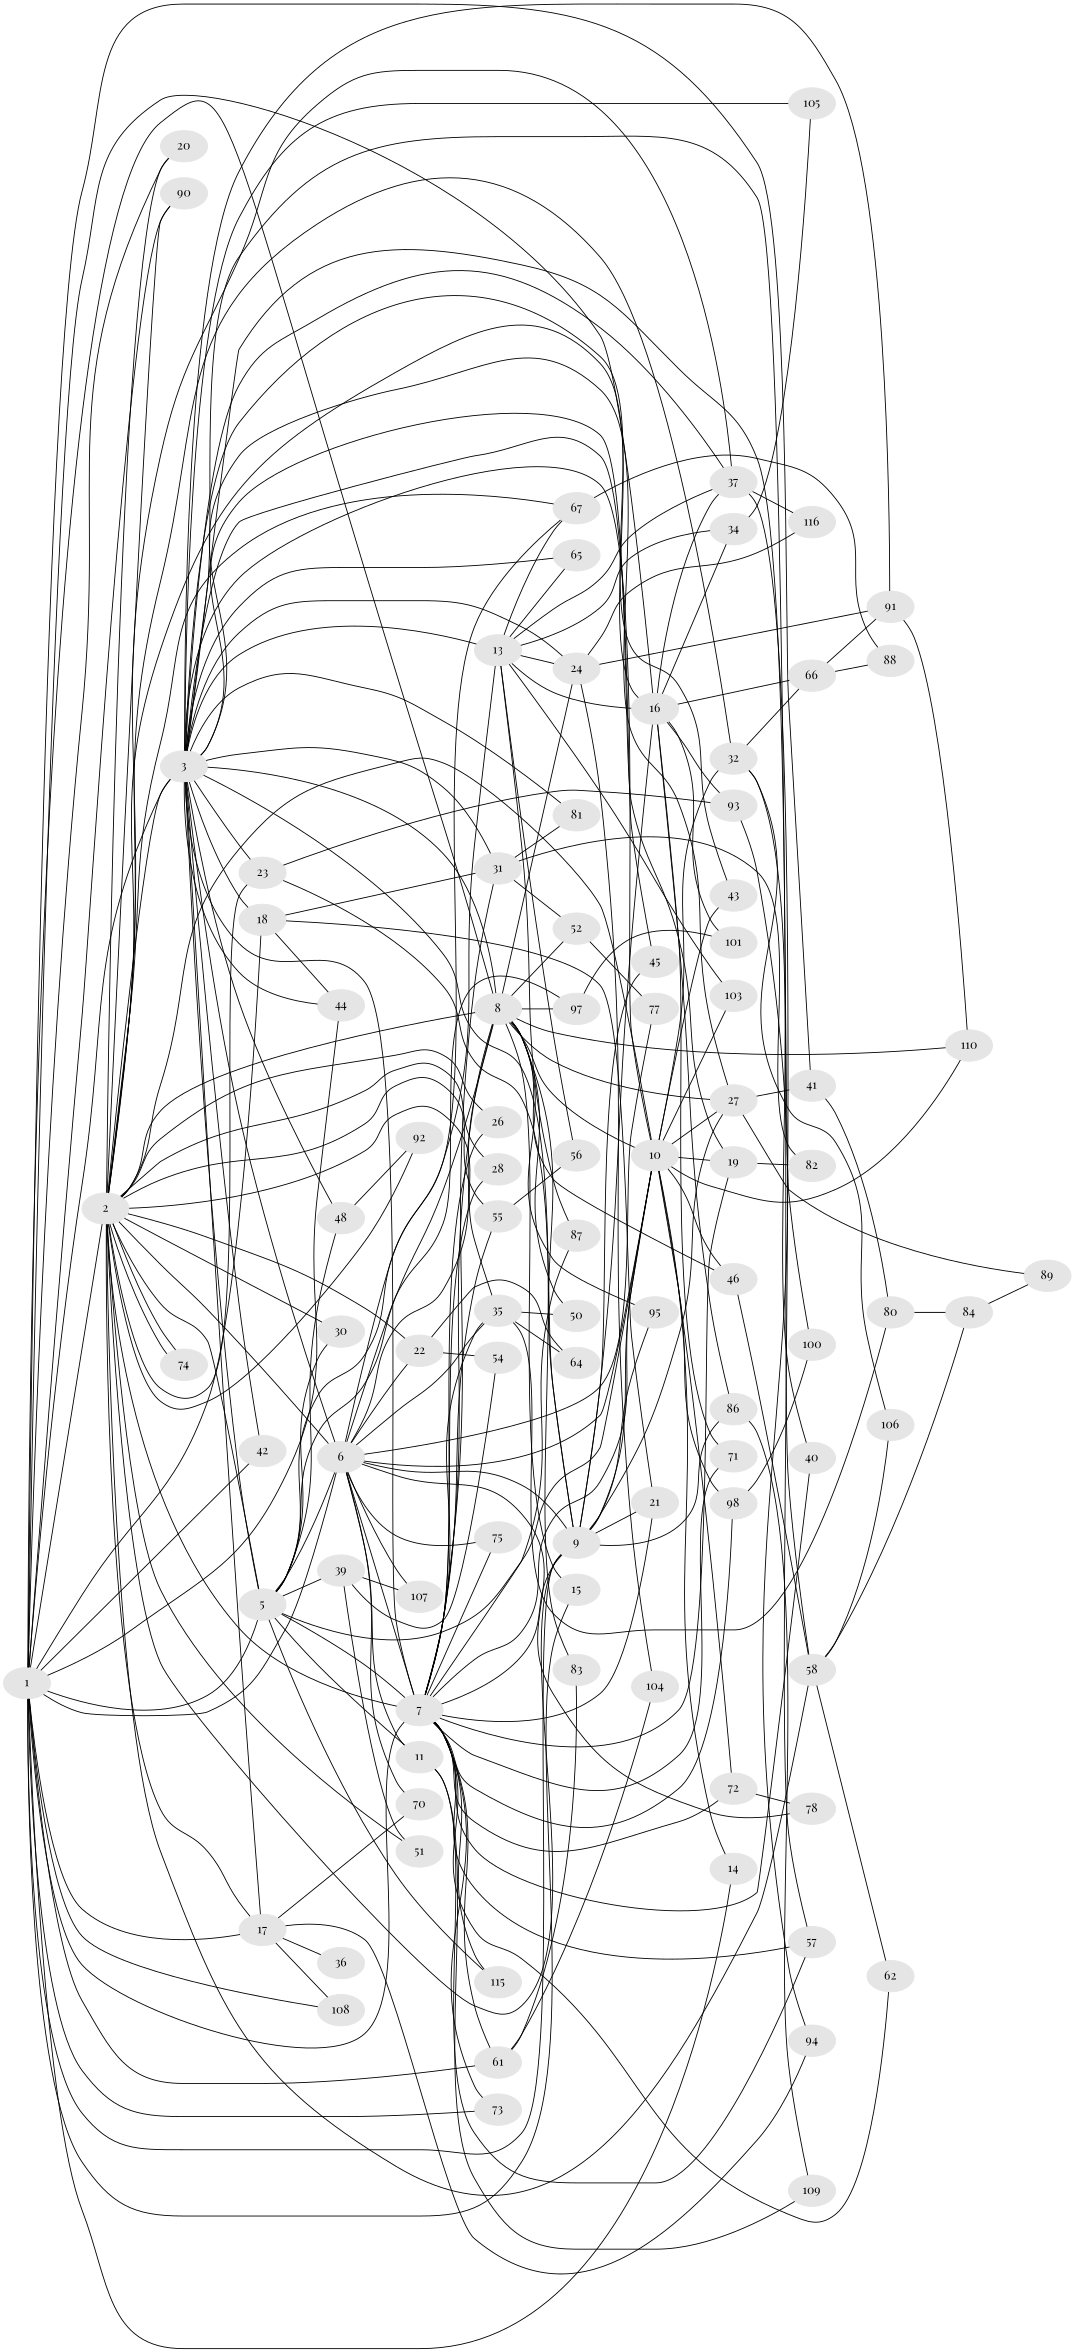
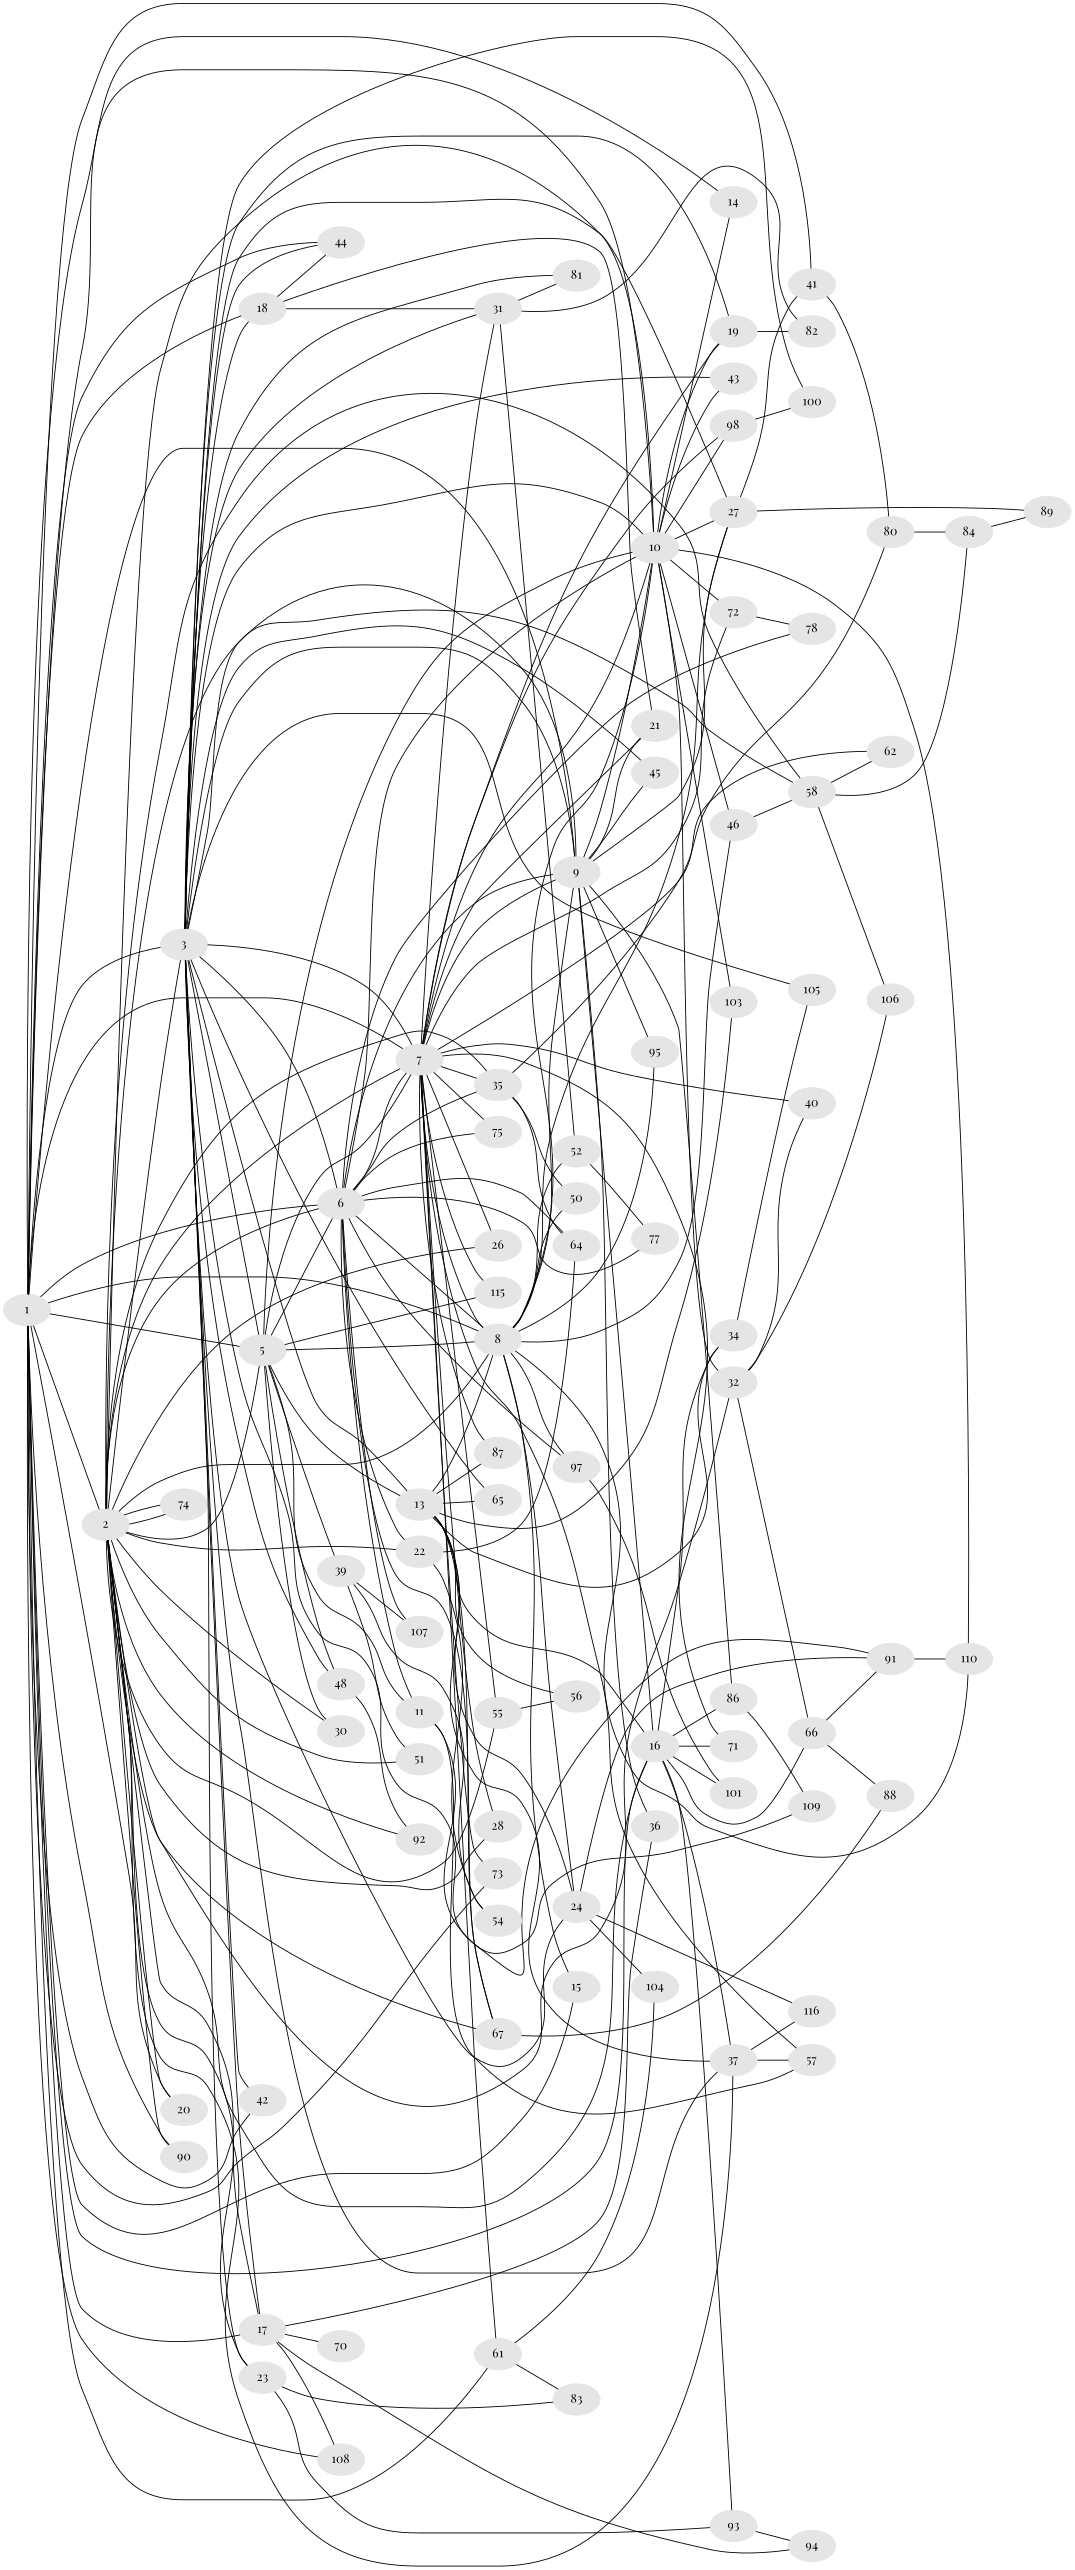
  graph {
    fontname="Playfair Display"
    rankdir=LR
    node [color=gray90 fontname="Playfair Display" style=filled]
    edge [fontname="Playfair Display"]
    1 [super="+113"]
    2 [super="+112"]
    3 [super="+4"]
    5 [super="+12"]
    6 [super="+76"]
    7 [super="+53"]
    8 [super="+25"]
    9 [super="+33"]
    10 [super="+38"]
    14
    15
    16 [super="+47"]
    17 [super="+69"]
    18 [super="+117"]
    20
    41
    42
    44
    61
    73
    90
    108
    22
    23
    26
    28
    30
    32
    35 [super="+114"]
    37 [super="+60"]
    51
    55
    58 [super="+68"]
    67 [super="+79"]
    74
    92
    13 [super="+49"]
    19 [super="+96"]
    24 [super="+29"]
    27 [super="+63"]
    31 [super="+85"]
    43
    45
    48
    65
    81
    91 [super="+102"]
    100
    105
    11
    39
    115 [super="+118"]
    70
    75
    77
    78
    97
    107
    21 [super="+99"]
    40
    57 [super="+59"]
    62
    71
    72
    87
    98
    46
    50
    52
    95
    110 [super="+111"]
    36
    86
    103
    34
    66
    93
    101
    94
    80
    83
    104
    54
    64
    106
    116
    56
    84
    88
    82
    89
    109
    1 -- 2
    1 -- 3 [weight=2]
    1 -- 5
    1 -- 6
    1 -- 7
    1 -- 8
    1 -- 9
+   1 -- 10
    1 -- 14
    1 -- 15
    1 -- 16
    1 -- 17
    1 -- 18
    1 -- 20
    1 -- 41
    1 -- 42
    1 -- 44
    1 -- 61
    1 -- 73
    1 -- 90
    1 -- 108
    2 -- 3 [weight=2]
    2 -- 5
    2 -- 6
    2 -- 7 [weight=2]
    2 -- 8 [weight=2]
    2 -- 9
    2 -- 10
    2 -- 16
    2 -- 17
    2 -- 20
    2 -- 90
    2 -- 22
    2 -- 23
    2 -- 26
    2 -- 28
    2 -- 30
    2 -- 32
    2 -- 35
    2 -- 37
    2 -- 51
    2 -- 55
    2 -- 58
    2 -- 67
    2 -- 74
    2 -- 74
    2 -- 92
    3 -- 5 [weight=2]
    3 -- 6 [weight=2]
    3 -- 7 [weight=2]
-   3 -- 8 [weight=2]
+   13 -- 8 [weight=2]
    3 -- 9 [weight=2]
    3 -- 10 [weight=2]
    3 -- 17
    3 -- 18
    3 -- 42
    3 -- 44
    3 -- 23
    3 -- 37
    3 -- 58
    3 -- 13
    3 -- 19
    3 -- 24
    3 -- 27
    3 -- 31
    3 -- 43
    3 -- 45
    3 -- 48
    3 -- 65
    3 -- 81
    3 -- 91
    3 -- 100
    3 -- 105
    5 -- 6
    5 -- 7 [weight=2]
    5 -- 8
    5 -- 10
    5 -- 30
    5 -- 13
    5 -- 48
    5 -- 11
    5 -- 39 [weight=2]
    5 -- 115 [weight=2]
    6 -- 7
    6 -- 8
    6 -- 9
    6 -- 10
    6 -- 22
    6 -- 35
    6 -- 67
    6 -- 11
-   6 -- 70
+   6 -- 64
    6 -- 75
    6 -- 77
    6 -- 78
    6 -- 97
    6 -- 107
    7 -- 8
    7 -- 9
    7 -- 10
    7 -- 61
    7 -- 73
    7 -- 26
    7 -- 28
    7 -- 35
    7 -- 55
    7 -- 19
    7 -- 31
    7 -- 115
    7 -- 75
    7 -- 21
    7 -- 40
    7 -- 57
    7 -- 62
    7 -- 71
    7 -- 72
    7 -- 87
    7 -- 98
    8 -- 9 [weight=2]
    8 -- 10
    8 -- 15
    8 -- 24
    8 -- 27
    8 -- 97
    8 -- 46
    8 -- 50
    8 -- 52
    8 -- 95
    8 -- 110
    9 -- 10
    9 -- 16
    9 -- 27
    9 -- 45
    9 -- 21
    9 -- 95
+   9 -- 36
    9 -- 86
    10 -- 14
    10 -- 32
    10 -- 19
    10 -- 27
    10 -- 43
    10 -- 72
    10 -- 98
    10 -- 46
    10 -- 110
    10 -- 103
    16 -- 37
    16 -- 71
    16 -- 86
    16 -- 34
    16 -- 66
    16 -- 93
    16 -- 101
    17 -- 108
    17 -- 70
    17 -- 36
    17 -- 94
    18 -- 44
    18 -- 31
    18 -- 21
    41 -- 80
    61 -- 83
    61 -- 104
    22 -- 54
    22 -- 64
    23 -- 93
    23 -- 83
    32 -- 40
    32 -- 66
    32 -- 106
    35 -- 50
    35 -- 80
    35 -- 64
    37 -- 57
    37 -- 116
    55 -- 56
    58 -- 62
    58 -- 106
    58 -- 84
    67 -- 88
    13 -- 16
    13 -- 37 [weight=2]
    13 -- 67
    13 -- 24
    13 -- 65
    13 -- 87
    13 -- 103
    13 -- 34
    13 -- 56
    19 -- 82
    24 -- 91
    24 -- 104
    24 -- 116
    27 -- 41
    27 -- 89
    31 -- 81
    31 -- 52
    31 -- 82
    48 -- 92
    91 -- 110
    11 -- 57
    11 -- 109
    39 -- 51
    39 -- 107
    39 -- 54
    97 -- 101
    72 -- 78
    98 -- 100
    46 -- 58
    52 -- 77
    86 -- 109
    34 -- 105
    66 -- 91
    66 -- 88
    93 -- 94
    80 -- 84
    84 -- 89
  }
